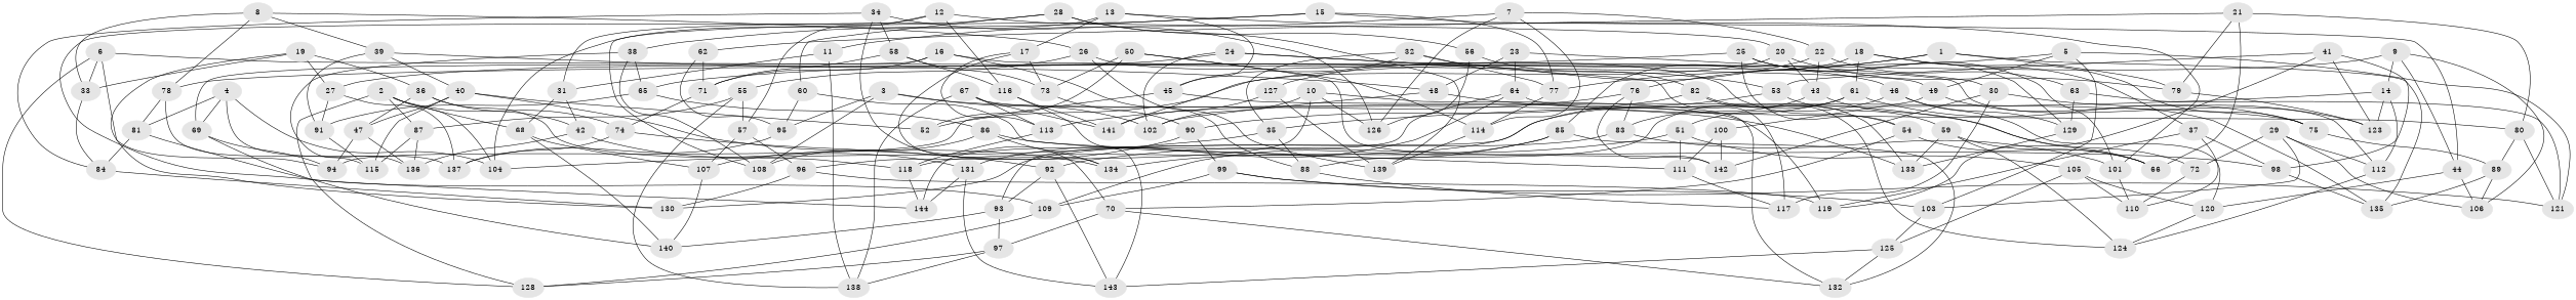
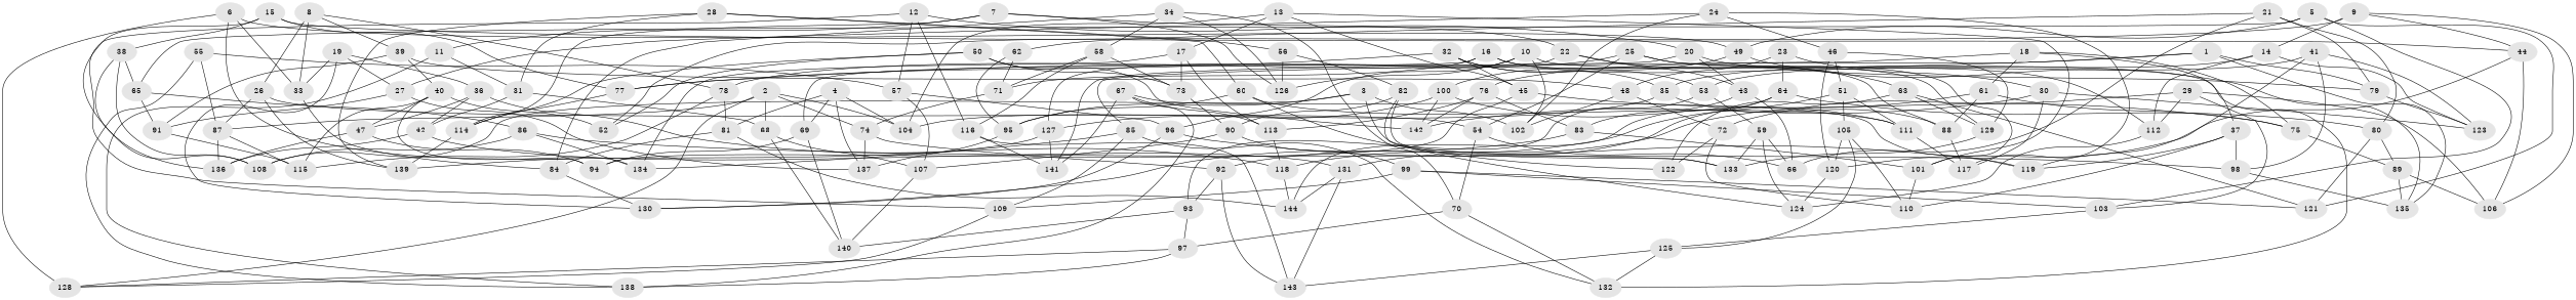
  graph {
    node [color=gray90 style=filled]
    1
    76
    77
    79
    135
    113
    142
    83
    114
    123
    2
    68
    87
    104
    128
    74
    107
    140
    136
    115
    3
    95
    102
    108
    133
    137
    4
    69
    81
    94
    84
    144
    5
    49
    65
    103
    121
    100
    91
    86
    125
    6
    33
    7
    11
    22
    126
    31
    138
    43
    63
    127
    139
    8
    26
    39
    78
    54
    55
    48
    40
    9
    14
    44
    52
    106
    35
    112
    120
    10
    96
    132
    130
    119
    42
    92
    12
    20
    57
    109
    116
    141
    143
    13
    17
    45
    101
    73
    134
    75
    110
    88
    124
    15
    38
    16
    71
    117
    90
    118
    18
    37
    61
    85
    98
    89
    19
    27
    36
    47
    66
    21
    62
    80
    129
+   122
    23
    30
    64
    72
    131
    24
    46
    51
    25
    70
    28
    56
    60
    82
    111
    29
    32
    53
    59
    93
    34
    58
    97
    41
    105
    50
    67
    99
    1 -- 76
    1 -- 77
    1 -- 79
    1 -- 135
    76 -- 113
    76 -- 142
    76 -- 83
    77 -- 114
    79 -- 123
    113 -- 118
    83 -- 130
    83 -- 101
    114 -- 139
    2 -- 68
    2 -- 87
    2 -- 104
    2 -- 128
    2 -- 74
    68 -- 107
    68 -- 140
    87 -- 136
    87 -- 115
    74 -- 137
    74 -- 92
    107 -- 140
    3 -- 95
    3 -- 102
    3 -- 108
    3 -- 133
    95 -- 137
    4 -- 104
    4 -- 137
    4 -- 69
    4 -- 81
    69 -- 140
    69 -- 94
    81 -- 84
    81 -- 144
    84 -- 130
    5 -- 49
    5 -- 65
    5 -- 103
    5 -- 121
    49 -- 135
    49 -- 100
    65 -- 91
    65 -- 86
    103 -- 125
    100 -- 142
+   100 -- 127
    100 -- 111
    91 -- 115
    86 -- 108
    86 -- 134
    86 -- 98
    125 -- 132
    125 -- 143
    6 -- 128
    6 -- 94
    6 -- 49
    6 -- 33
    33 -- 84
    7 -- 114
    7 -- 11
    7 -- 22
    7 -- 126
    11 -- 31
    11 -- 138
    22 -- 43
    22 -- 63
    22 -- 127
    31 -- 68
    31 -- 42
    43 -- 83
    43 -- 66
    63 -- 121
    63 -- 129
+   63 -- 122
    127 -- 139
    127 -- 141
    8 -- 33
    8 -- 26
    8 -- 39
    8 -- 78
    26 -- 139
    26 -- 54
-   26 -- 55
+   26 -- 87
    39 -- 91
    39 -- 48
    39 -- 40
    78 -- 115
    78 -- 81
    54 -- 66
    54 -- 70
    55 -- 87
    55 -- 138
    55 -- 57
    48 -- 102
    48 -- 72
    40 -- 115
    40 -- 52
    40 -- 134
    40 -- 47
    9 -- 14
    9 -- 44
    9 -- 52
    9 -- 106
    14 -- 123
    14 -- 35
    14 -- 112
    44 -- 106
    44 -- 120
    35 -- 104
    35 -- 88
    112 -- 124
    120 -- 124
    10 -- 102
    10 -- 126
    10 -- 96
    10 -- 132
    96 -- 130
    96 -- 119
    42 -- 136
    42 -- 131
    92 -- 143
    92 -- 93
    12 -- 20
    12 -- 57
    12 -- 109
    12 -- 116
    20 -- 79
    20 -- 43
    20 -- 141
    57 -- 107
    57 -- 96
    109 -- 128
    116 -- 141
    116 -- 143
    13 -- 104
    13 -- 17
    13 -- 45
    13 -- 101
    17 -- 113
    17 -- 73
    17 -- 134
    45 -- 94
    45 -- 75
    101 -- 110
    73 -- 90
    75 -- 89
    88 -- 117
    15 -- 77
    15 -- 108
    15 -- 44
    15 -- 38
    38 -- 136
    38 -- 108
    38 -- 65
    16 -- 69
    16 -- 112
    16 -- 88
    16 -- 71
    71 -- 74
    90 -- 107
    90 -- 99
    118 -- 144
    18 -- 75
    18 -- 37
    18 -- 61
    18 -- 85
    37 -- 119
    37 -- 110
    37 -- 98
    61 -- 75
    61 -- 88
    61 -- 118
    85 -- 132
    85 -- 109
    85 -- 134
    98 -- 135
    89 -- 135
    89 -- 106
    19 -- 33
    19 -- 130
    19 -- 27
    19 -- 36
    27 -- 137
    27 -- 91
    36 -- 42
    36 -- 118
    36 -- 47
    47 -- 136
    47 -- 94
    21 -- 79
    21 -- 66
    21 -- 62
    21 -- 80
    62 -- 95
    62 -- 71
    80 -- 121
    80 -- 89
    129 -- 133
    23 -- 48
    23 -- 30
    23 -- 64
    30 -- 142
    30 -- 123
    30 -- 117
    64 -- 144
    64 -- 80
    64 -- 131
    72 -- 110
+   72 -- 122
    131 -- 144
    131 -- 143
    24 -- 102
    24 -- 117
    24 -- 27
    24 -- 46
    46 -- 120
    46 -- 129
    46 -- 51
    51 -- 92
    51 -- 111
    51 -- 105
    25 -- 78
    25 -- 54
    25 -- 101
    25 -- 129
    70 -- 132
    70 -- 97
    28 -- 31
    28 -- 139
    28 -- 56
    28 -- 60
    56 -- 126
    56 -- 82
    60 -- 95
+   60 -- 122
    60 -- 111
    82 -- 133
    82 -- 124
    82 -- 90
    111 -- 117
    29 -- 103
    29 -- 106
    29 -- 112
    29 -- 72
    32 -- 77
    32 -- 35
    32 -- 45
    32 -- 53
    53 -- 59
    53 -- 93
    59 -- 133
    59 -- 124
    59 -- 66
    93 -- 140
    93 -- 97
    34 -- 84
    34 -- 126
    34 -- 70
    34 -- 58
    58 -- 116
    58 -- 73
    58 -- 71
    97 -- 128
    97 -- 138
    41 -- 123
    41 -- 119
    41 -- 98
    41 -- 53
    105 -- 125
    105 -- 120
    105 -- 110
    50 -- 142
    50 -- 114
    50 -- 52
    50 -- 73
    67 -- 113
    67 -- 138
    67 -- 119
    67 -- 141
    99 -- 103
    99 -- 121
    99 -- 109
  }
